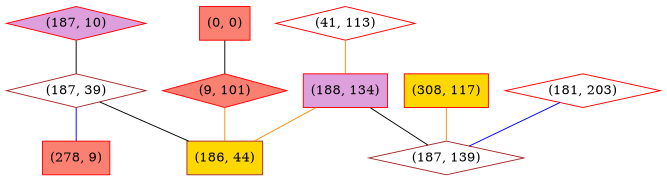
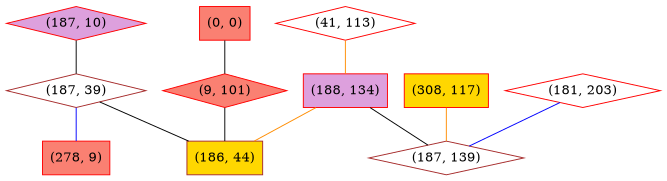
  graph {
    node [color=red fillcolor=white shape=diamond style=filled]
    edge [color=black weight=1]
    "(0, 0)" [fillcolor=salmon shape=box]
    "(9, 101)" [fillcolor=salmon]
    "(186, 44)" [color=brown fillcolor=gold shape=box]
    "(187, 10)" [fillcolor=plum]
    "(187, 39)" [color=brown]
    "(278, 9)" [fillcolor=salmon shape=box]
    n7 [fillcolor=plum label="(188, 134)" shape=box]
    "(41, 113)"
    "(187, 139)" [color=brown]
    "(181, 203)"
    n11 [fillcolor=gold label="(308, 117)" shape=box]
    "(0, 0)" -- "(9, 101)" [weight=4]
-   "(9, 101)" -- "(186, 44)" [color=darkorange]
+   "(9, 101)" -- "(186, 44)"
    "(187, 10)" -- "(187, 39)"
    "(187, 39)" -- "(186, 44)"
    "(187, 39)" -- "(278, 9)" [color=blue]
    n7 -- "(186, 44)" [color=darkorange]
    n7 -- "(187, 139)"
    "(41, 113)" -- n7 [color=darkorange]
    "(181, 203)" -- "(187, 139)" [color=blue]
    n11 -- "(187, 139)" [color=darkorange]
  }
